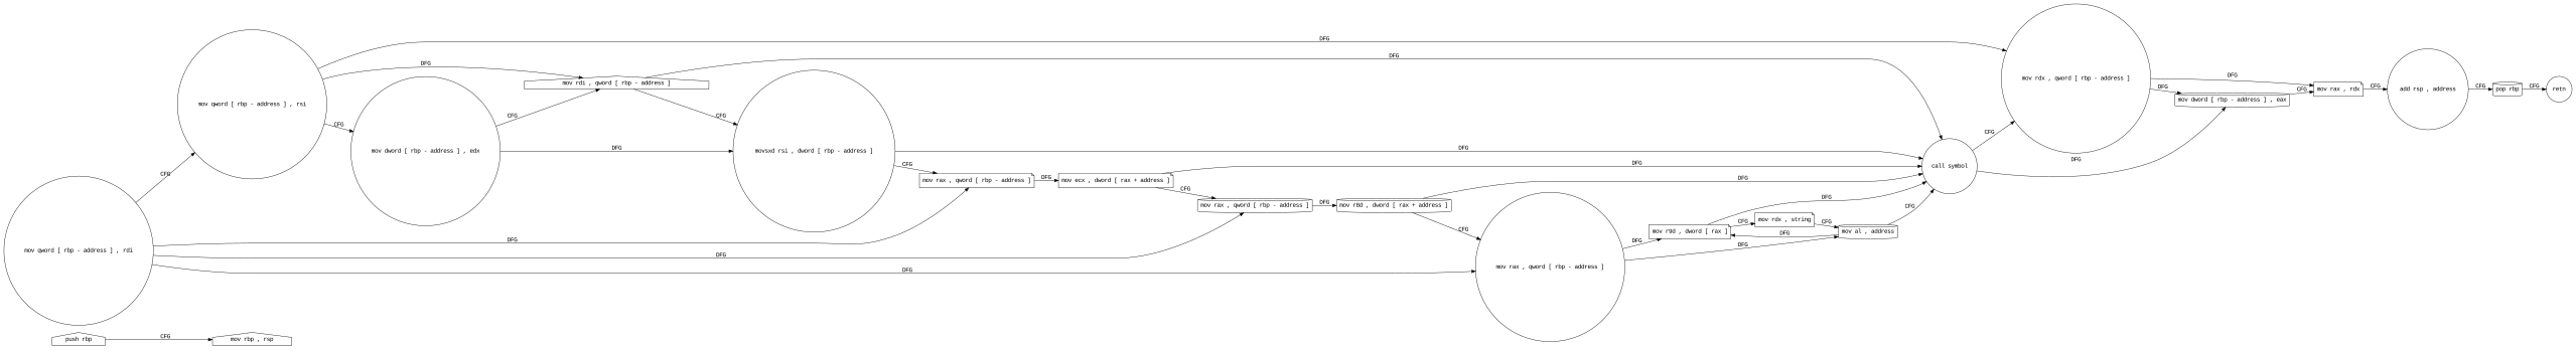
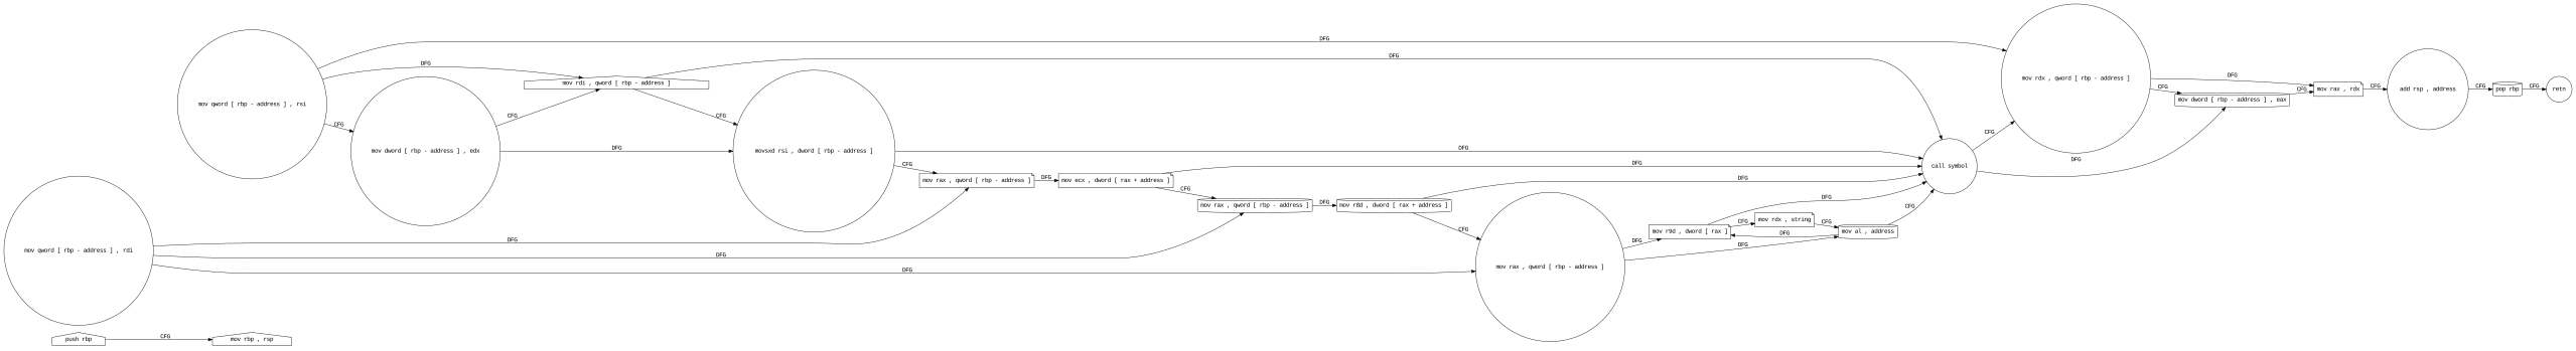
  digraph {
    fontname="Liberation Mono"
    rankdir=LR
    node [fontname="Liberation Mono" shape=circle]
    edge [fontname="Liberation Mono"]
    n1 [label="push rbp" shape=house]
    n2 [label="mov rbp , rsp" shape=house]
    n3 [label="mov qword [ rbp - address ] , rdi"]
    n4 [label="mov qword [ rbp - address ] , rsi"]
    n5 [label="mov rax , qword [ rbp - address ]" shape=note]
    n6 [label="mov rax , qword [ rbp - address ]" shape=cylinder]
    n7 [label="mov rax , qword [ rbp - address ]"]
    n8 [label="mov dword [ rbp - address ] , edx"]
    n9 [label="mov rdi , qword [ rbp - address ]" shape=house]
    n10 [label="mov rdx , qword [ rbp - address ]"]
    n11 [label="mov ecx , dword [ rax + address ]" shape=note]
    n12 [label="mov r8d , dword [ rax + address ]" shape=cylinder]
    n13 [label="mov r9d , dword [ rax ]" shape=note]
    n14 [label="mov al , address" shape=cylinder]
    n15 [label="movsxd rsi , dword [ rbp - address ]"]
    n16 [label="call symbol"]
    n17 [label="mov dword [ rbp - address ] , eax" shape=cylinder]
    n18 [label="mov rax , rdx" shape=note]
    n19 [label="mov rdx , string" shape=note]
    n20 [label="add rsp , address"]
    n21 [label="pop rbp" shape=cylinder]
    n22 [label=retn]
    n1 -> n2 [label=CFG]
-   n3 -> n4 [label=CFG]
    n3 -> n5 [label=DFG]
    n3 -> n6 [label=DFG]
    n3 -> n7 [label=DFG]
    n4 -> n8 [label=CFG]
    n4 -> n9 [label=DFG]
    n4 -> n10 [label=DFG]
    n5 -> n11 [label=DFG]
    n6 -> n12 [label=DFG]
    n7 -> n13 [label=DFG]
    n7 -> n14 [label=DFG]
    n8 -> n9 [label=CFG]
    n8 -> n15 [label=DFG]
    n9 -> n15 [label=CFG]
    n9 -> n16 [label=DFG]
-   n10 -> n17 [label=DFG]
+   n10 -> n17 [label=CFG]
    n10 -> n18 [label=DFG]
    n11 -> n6 [label=CFG]
    n11 -> n16 [label=DFG]
    n12 -> n7 [label=CFG]
    n12 -> n16 [label=DFG]
    n13 -> n16 [label=DFG]
    n13 -> n19 [label=CFG]
    n14 -> n13 [label=DFG]
    n14 -> n16 [label=CFG]
    n15 -> n5 [label=CFG]
    n15 -> n16 [label=DFG]
    n16 -> n10 [label=CFG]
    n16 -> n17 [label=DFG]
    n17 -> n18 [label=CFG]
    n18 -> n20 [label=CFG]
    n19 -> n14 [label=CFG]
    n20 -> n21 [label=CFG]
    n21 -> n22 [label=CFG]
  }
